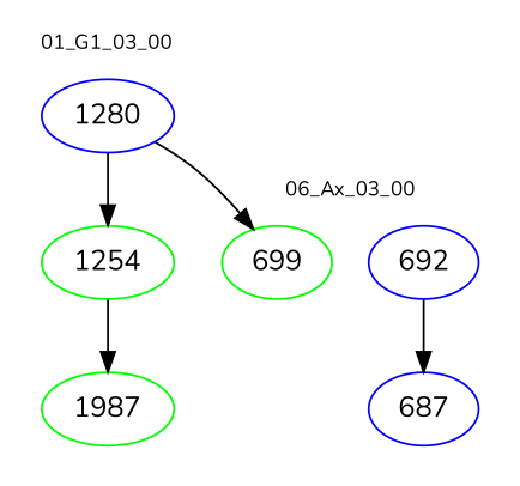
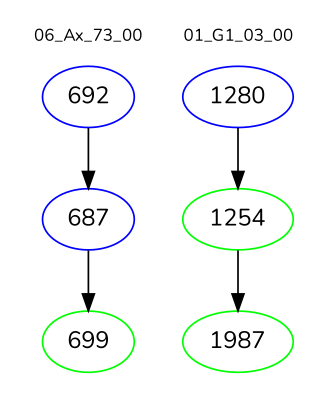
  digraph {
    fontname=Nunito
    node [color=blue fontname=Nunito]
    edge [color=black fontname=Nunito]
    n1 [label=692]
    n2 [label=687]
    n3 [color=green label=699]
    n4 [label=1280]
    n5 [color=green label=1254]
    n6 [color=green label=1987]
    subgraph cluster_1 {
      color=white
      fontsize=10
-     label="06_Ax_03_00"
+     label="06_Ax_73_00"
      n1
      n2
      n3
    }
    subgraph cluster_2 {
      color=white
      fontsize=10
      label="01_G1_03_00"
      n4
      n5
      n6
    }
    n1 -> n2
-   n4 -> n3
+   n2 -> n3
    n4 -> n5
    n5 -> n6
  }
